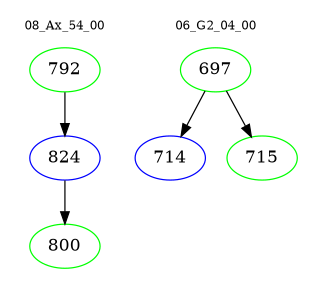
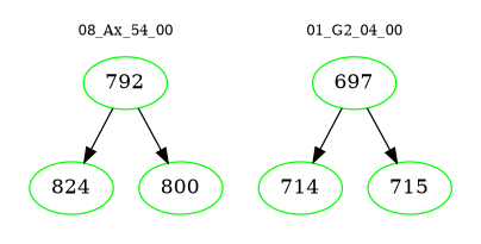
  digraph {
    node [color=green]
    edge [color=black]
    n1 [label=792]
-   n2 [color=blue label=824]
+   n2 [label=824]
    n3 [label=800]
    n4 [label=697]
-   n5 [color=blue label=714]
+   n5 [label=714]
    n6 [label=715]
    subgraph cluster_1 {
      color=white
      fontsize=10
      label="08_Ax_54_00"
      n1
      n2
      n3
    }
    subgraph cluster_2 {
      color=white
      fontsize=10
-     label="06_G2_04_00"
+     label="01_G2_04_00"
      n4
      n5
      n6
    }
    n1 -> n2
-   n2 -> n3
+   n1 -> n3
    n4 -> n5
    n4 -> n6
  }
